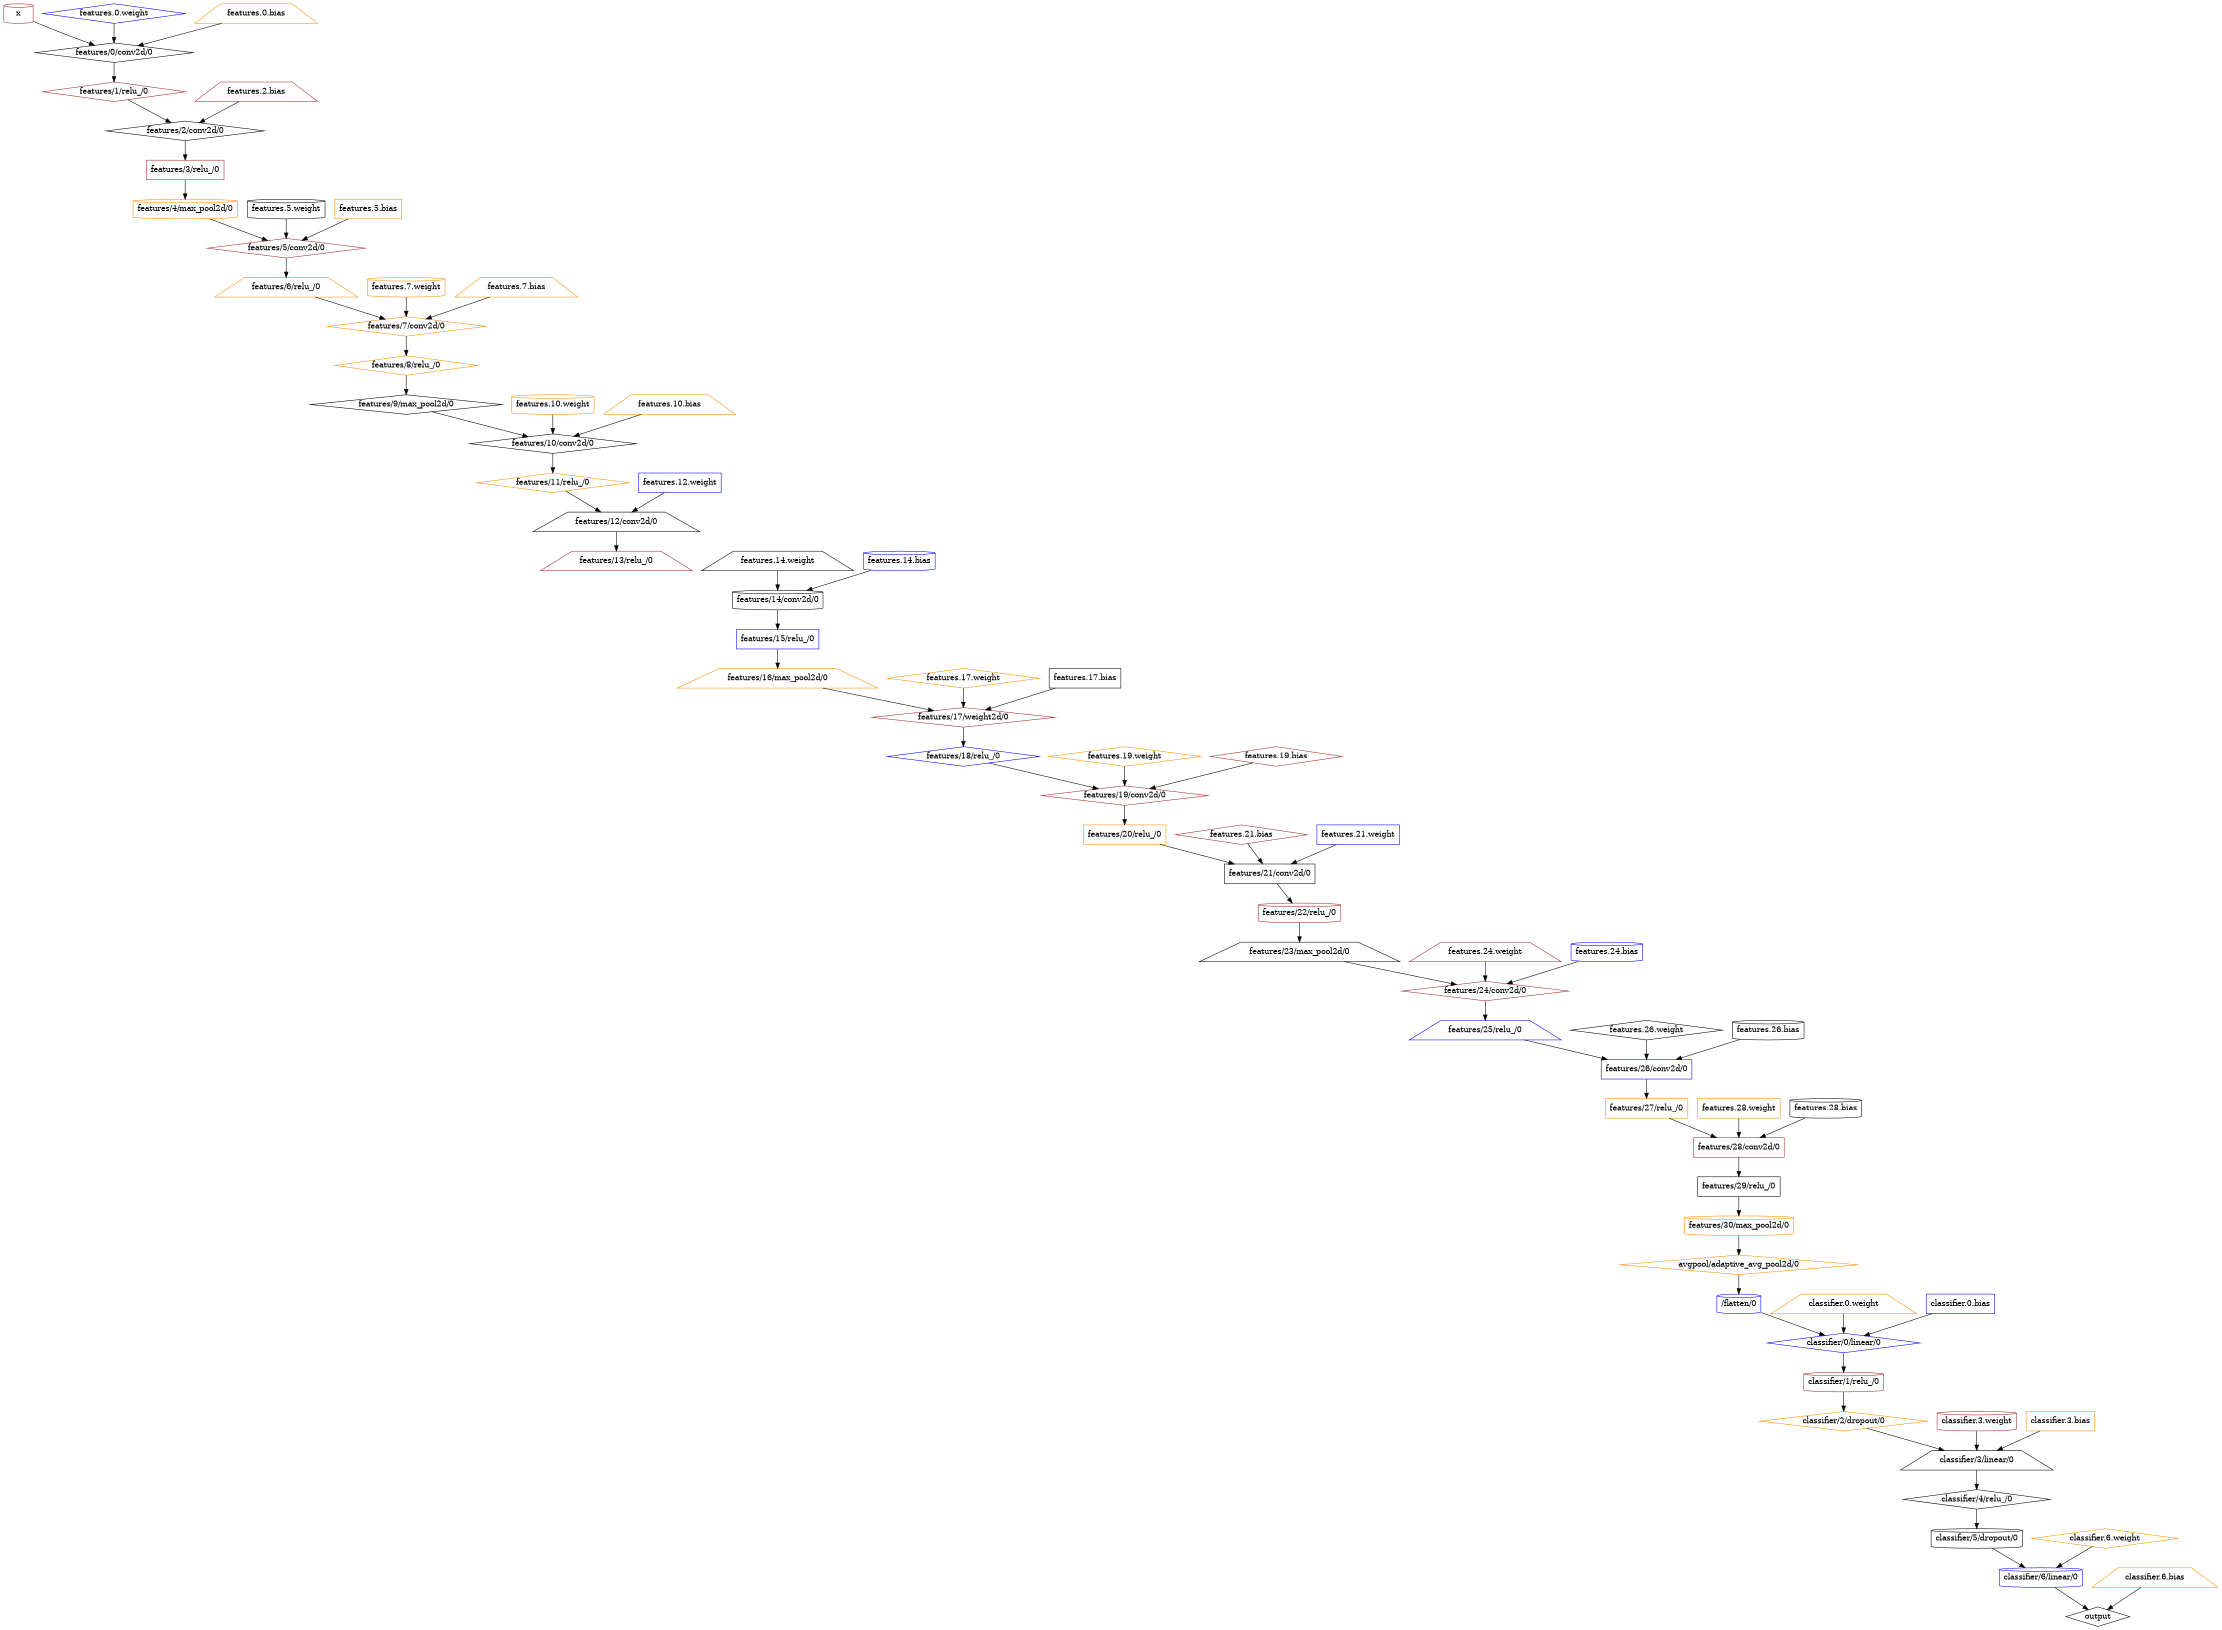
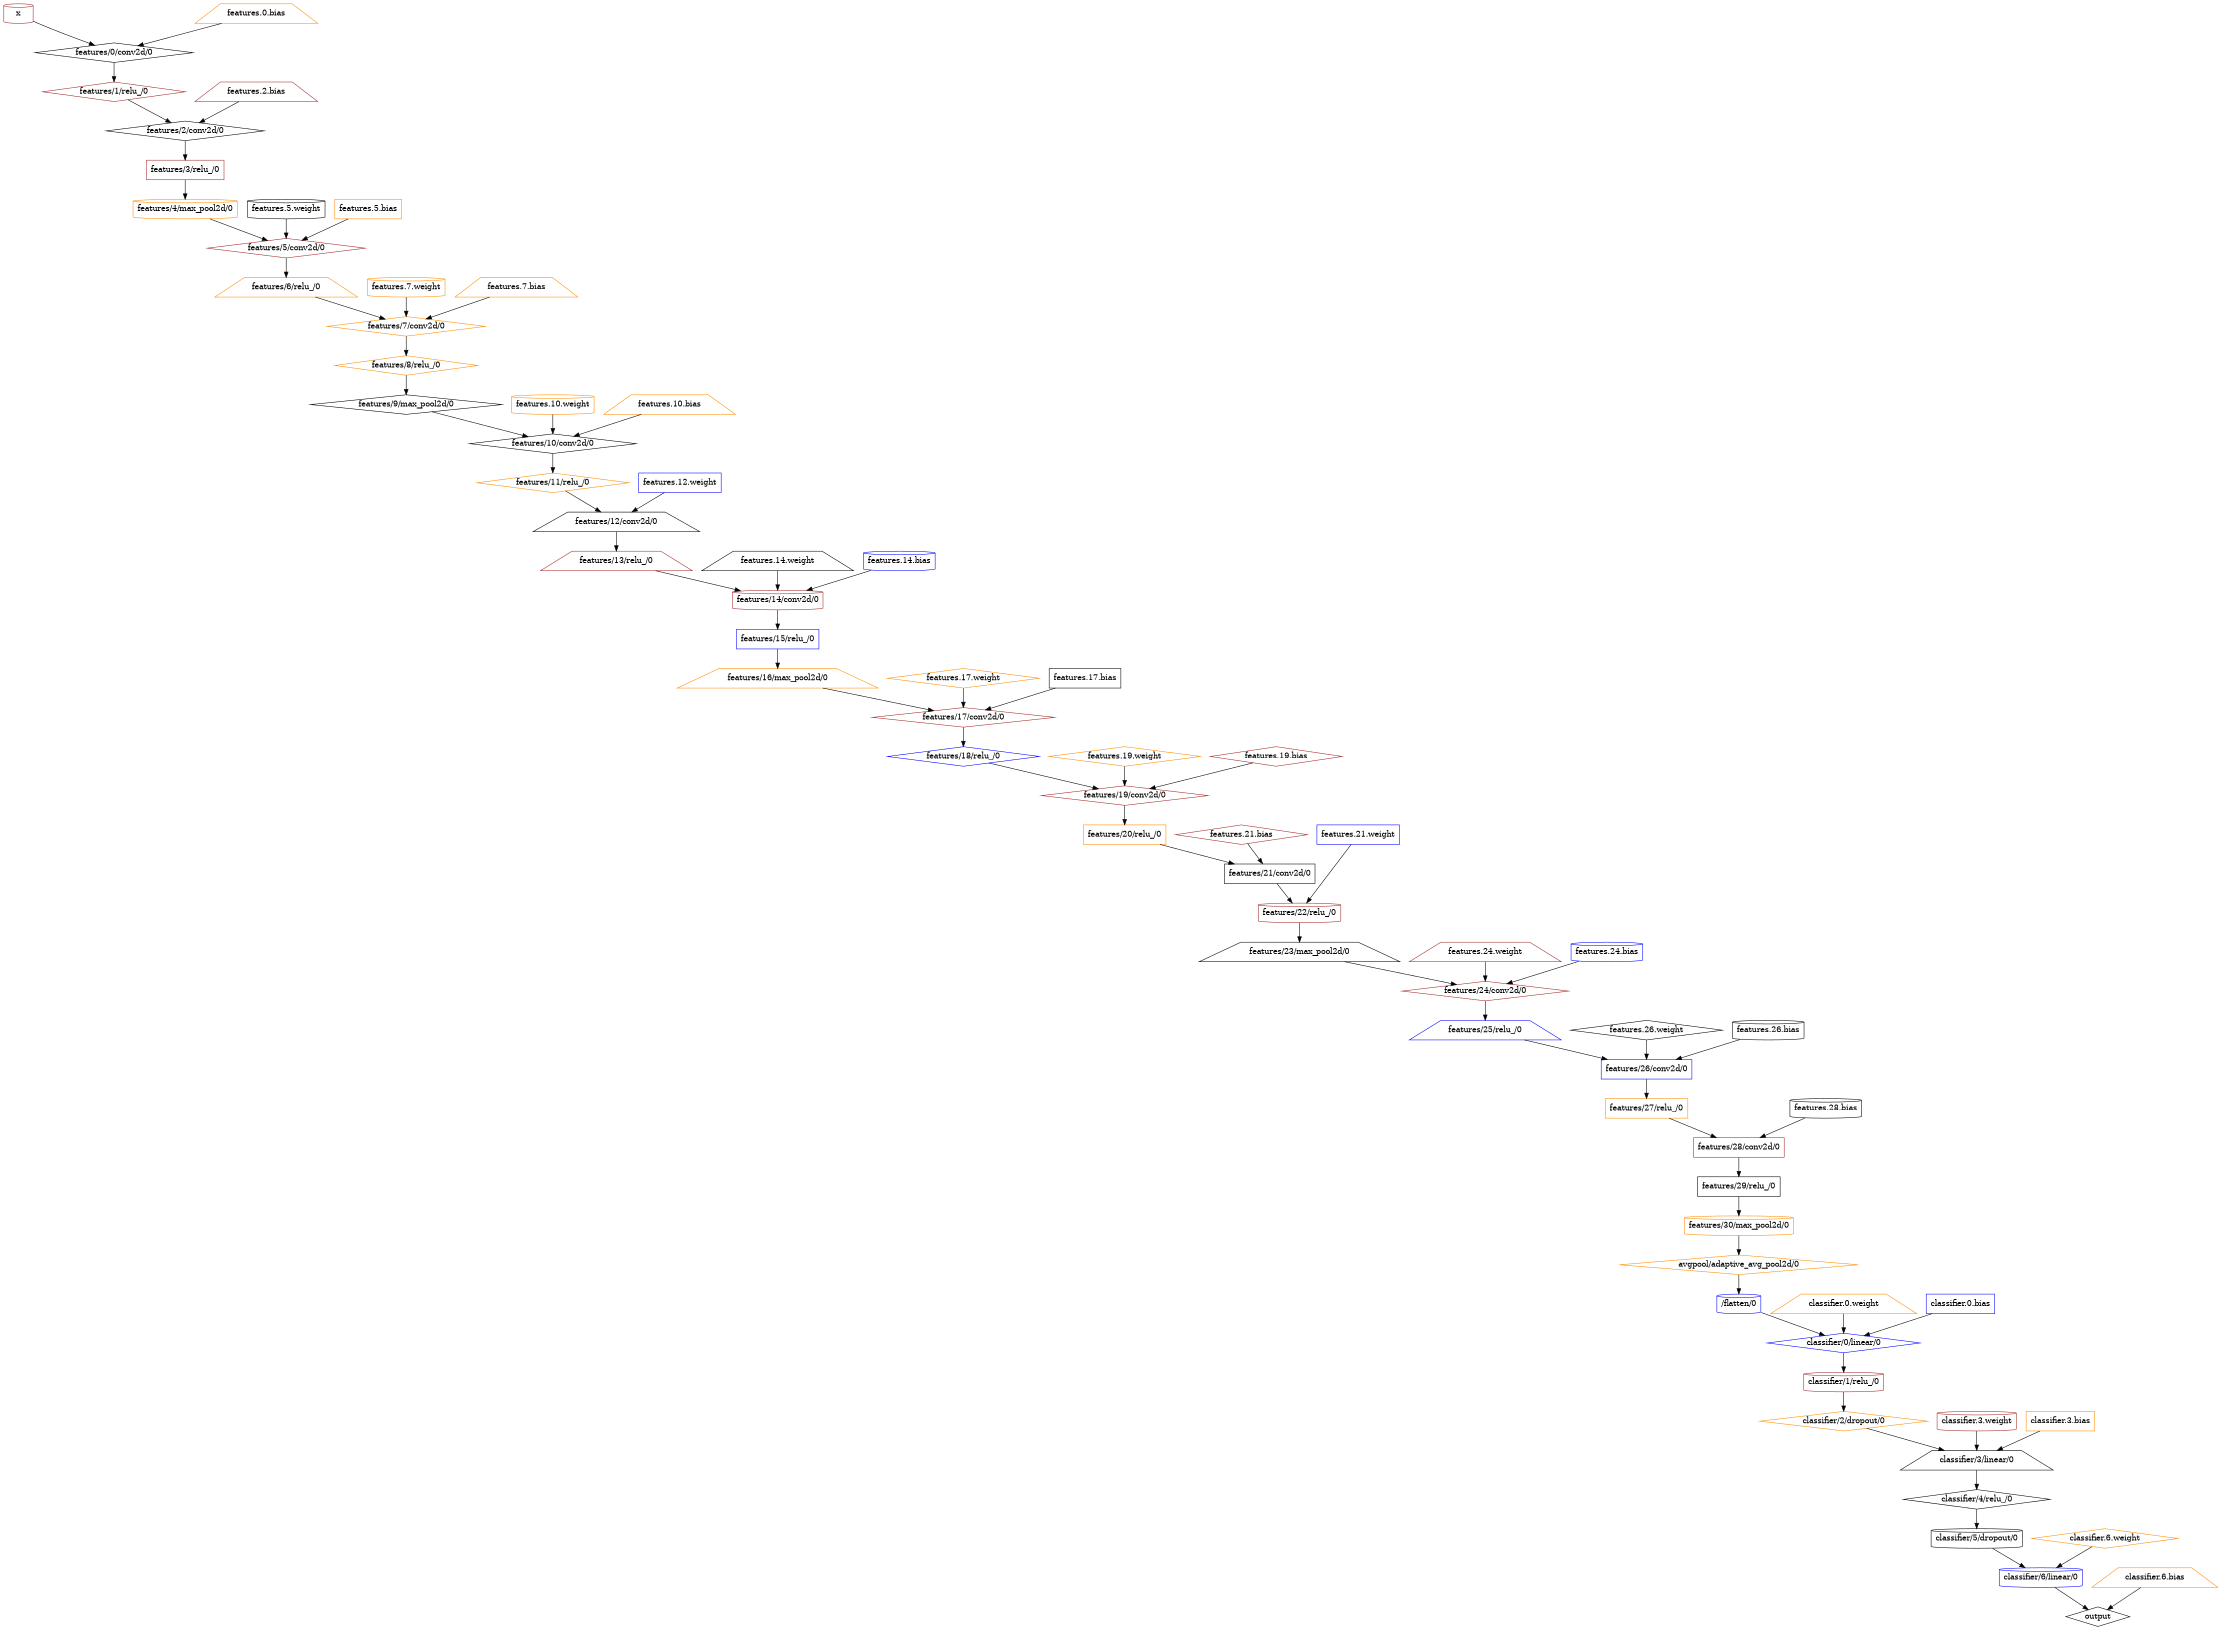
  strict digraph {
    node [color=darkorange metatype=PTConstNoopMetatype shape=diamond type=nncf_model_const]
    edge [dtype=float in_port_id=0 out_port_id=0 shape="(1, 512, 2, 2)"]
    x [color=brown metatype=PTInputNoopMetatype shape=cylinder type=nncf_model_input]
    "features/0/conv2d/0" [color=black metatype=PTConv2dMetatype type=conv2d]
    "features/1/relu_/0" [color=brown metatype=PTRELUMetatype type=relu_]
-   "features.0.weight" [color=blue]
    "features.0.bias" [shape=trapezium]
    "features/2/conv2d/0" [color=black metatype=PTConv2dMetatype type=conv2d]
    "features/3/relu_/0" [color=brown metatype=PTRELUMetatype shape=box type=relu_]
    "features.2.bias" [color=brown shape=trapezium]
    "features/4/max_pool2d/0" [metatype=PTMaxPool2dMetatype shape=cylinder type=max_pool2d]
    "features/5/conv2d/0" [color=brown metatype=PTConv2dMetatype type=conv2d]
    "features/6/relu_/0" [metatype=PTRELUMetatype shape=trapezium type=relu_]
    "features.5.weight" [color=black shape=cylinder]
    "features.5.bias" [shape=box]
    "features/7/conv2d/0" [metatype=PTConv2dMetatype type=conv2d]
    "features/8/relu_/0" [metatype=PTRELUMetatype type=relu_]
    "features.7.weight" [shape=cylinder]
    "features.7.bias" [shape=trapezium]
    "features/9/max_pool2d/0" [color=black metatype=PTMaxPool2dMetatype type=max_pool2d]
    "features/10/conv2d/0" [color=black metatype=PTConv2dMetatype type=conv2d]
    "features/11/relu_/0" [metatype=PTRELUMetatype type=relu_]
    "features.10.weight" [shape=cylinder]
    "features.10.bias" [shape=trapezium]
    "features/12/conv2d/0" [color=black metatype=PTConv2dMetatype shape=trapezium type=conv2d]
    "features/13/relu_/0" [color=brown metatype=PTRELUMetatype shape=trapezium type=relu_]
    "features.12.weight" [color=blue shape=box]
-   "features/14/conv2d/0" [color=black metatype=PTConv2dMetatype shape=cylinder type=conv2d]
+   "features/14/conv2d/0" [color=brown metatype=PTConv2dMetatype shape=cylinder type=conv2d]
    "features/15/relu_/0" [color=blue metatype=PTRELUMetatype shape=box type=relu_]
    "features.14.weight" [color=black shape=trapezium]
    "features.14.bias" [color=blue shape=cylinder]
    "features/16/max_pool2d/0" [metatype=PTMaxPool2dMetatype shape=trapezium type=max_pool2d]
-   "features/17/conv2d/0" [color=brown metatype=PTConv2dMetatype type=conv2d label="features/17/weight2d/0"]
+   "features/17/conv2d/0" [color=brown metatype=PTConv2dMetatype type=conv2d]
    "features/18/relu_/0" [color=blue metatype=PTRELUMetatype type=relu_]
    "features.17.weight"
    "features.17.bias" [color=black shape=box]
    "features/19/conv2d/0" [color=brown metatype=PTConv2dMetatype type=conv2d]
    "features/20/relu_/0" [metatype=PTRELUMetatype shape=box type=relu_]
    "features.19.weight"
    "features.19.bias" [color=brown]
    "features/21/conv2d/0" [color=black metatype=PTConv2dMetatype shape=box type=conv2d]
    "features/22/relu_/0" [color=brown metatype=PTRELUMetatype shape=cylinder type=relu_]
    "features.21.weight" [color=blue shape=box]
    "features.21.bias" [color=brown]
    "features/23/max_pool2d/0" [color=black metatype=PTMaxPool2dMetatype shape=trapezium type=max_pool2d]
    "features/24/conv2d/0" [color=brown metatype=PTConv2dMetatype type=conv2d]
    "features/25/relu_/0" [color=blue metatype=PTRELUMetatype shape=trapezium type=relu_]
    "features.24.weight" [color=brown shape=trapezium]
    "features.24.bias" [color=blue shape=cylinder]
    "features/26/conv2d/0" [color=blue metatype=PTConv2dMetatype shape=box type=conv2d]
    "features/27/relu_/0" [metatype=PTRELUMetatype shape=box type=relu_]
    "features.26.weight" [color=black]
    "features.26.bias" [color=black shape=cylinder]
    "features/28/conv2d/0" [color=brown metatype=PTConv2dMetatype shape=box type=conv2d]
    "features/29/relu_/0" [color=black metatype=PTRELUMetatype shape=box type=relu_]
-   "features.28.weight" [shape=box]
    "features.28.bias" [color=black shape=cylinder]
    "features/30/max_pool2d/0" [metatype=PTMaxPool2dMetatype shape=cylinder type=max_pool2d]
    "avgpool/adaptive_avg_pool2d/0" [metatype=PTAvgPool2dMetatype type=adaptive_avg_pool2d]
    "/flatten/0" [color=blue metatype=PTReshapeMetatype shape=cylinder type=flatten]
    "classifier/0/linear/0" [color=blue metatype=PTLinearMetatype type=linear]
    "classifier/1/relu_/0" [color=brown metatype=PTRELUMetatype shape=cylinder type=relu_]
    "classifier.0.weight" [shape=trapezium]
    "classifier.0.bias" [color=blue shape=box]
    "classifier/2/dropout/0" [metatype=PTDropoutMetatype type=dropout]
    "classifier/3/linear/0" [color=black metatype=PTLinearMetatype shape=trapezium type=linear]
    "classifier/4/relu_/0" [color=black metatype=PTRELUMetatype type=relu_]
    "classifier.3.weight" [color=brown shape=cylinder]
    "classifier.3.bias" [shape=box]
    "classifier/5/dropout/0" [color=black metatype=PTDropoutMetatype shape=cylinder type=dropout]
    "classifier/6/linear/0" [color=blue metatype=PTLinearMetatype shape=cylinder type=linear]
    output [color=black metatype=PTOutputNoopMetatype type=nncf_model_output]
    "classifier.6.weight"
    "classifier.6.bias" [shape=trapezium]
    x -> "features/0/conv2d/0" [shape="(1, 3, 32, 32)"]
    "features/0/conv2d/0" -> "features/1/relu_/0" [shape="(1, 64, 32, 32)"]
    "features/1/relu_/0" -> "features/2/conv2d/0" [shape="(1, 64, 32, 32)"]
-   "features.0.weight" -> "features/0/conv2d/0" [in_port_id=1 shape="(64, 3, 3, 3)"]
    "features.0.bias" -> "features/0/conv2d/0" [in_port_id=2 shape="(64,)"]
    "features/2/conv2d/0" -> "features/3/relu_/0" [shape="(1, 64, 32, 32)"]
    "features/3/relu_/0" -> "features/4/max_pool2d/0" [shape="(1, 64, 32, 32)"]
    "features.2.bias" -> "features/2/conv2d/0" [in_port_id=2 shape="(64,)"]
    "features/4/max_pool2d/0" -> "features/5/conv2d/0" [shape="(1, 64, 16, 16)"]
    "features/5/conv2d/0" -> "features/6/relu_/0" [shape="(1, 128, 16, 16)"]
    "features/6/relu_/0" -> "features/7/conv2d/0" [shape="(1, 128, 16, 16)"]
    "features.5.weight" -> "features/5/conv2d/0" [in_port_id=1 shape="(128, 64, 3, 3)"]
    "features.5.bias" -> "features/5/conv2d/0" [in_port_id=2 shape="(128,)"]
    "features/7/conv2d/0" -> "features/8/relu_/0" [shape="(1, 128, 16, 16)"]
    "features/8/relu_/0" -> "features/9/max_pool2d/0" [shape="(1, 128, 16, 16)"]
    "features.7.weight" -> "features/7/conv2d/0" [in_port_id=1 shape="(128, 128, 3, 3)"]
    "features.7.bias" -> "features/7/conv2d/0" [in_port_id=2 shape="(128,)"]
    "features/9/max_pool2d/0" -> "features/10/conv2d/0" [shape="(1, 128, 8, 8)"]
    "features/10/conv2d/0" -> "features/11/relu_/0" [shape="(1, 256, 8, 8)"]
    "features/11/relu_/0" -> "features/12/conv2d/0" [shape="(1, 256, 8, 8)"]
    "features.10.weight" -> "features/10/conv2d/0" [in_port_id=1 shape="(256, 128, 3, 3)"]
    "features.10.bias" -> "features/10/conv2d/0" [in_port_id=2 shape="(256,)"]
    "features/12/conv2d/0" -> "features/13/relu_/0" [shape="(1, 256, 8, 8)"]
+   "features/13/relu_/0" -> "features/14/conv2d/0" [shape="(1, 256, 8, 8)"]
    "features.12.weight" -> "features/12/conv2d/0" [in_port_id=1 shape="(256, 256, 3, 3)"]
    "features/14/conv2d/0" -> "features/15/relu_/0" [shape="(1, 256, 8, 8)"]
    "features/15/relu_/0" -> "features/16/max_pool2d/0" [shape="(1, 256, 8, 8)"]
    "features.14.weight" -> "features/14/conv2d/0" [in_port_id=1 shape="(256, 256, 3, 3)"]
    "features.14.bias" -> "features/14/conv2d/0" [in_port_id=2 shape="(256,)"]
    "features/16/max_pool2d/0" -> "features/17/conv2d/0" [shape="(1, 256, 4, 4)"]
    "features/17/conv2d/0" -> "features/18/relu_/0" [shape="(1, 512, 4, 4)"]
    "features/18/relu_/0" -> "features/19/conv2d/0" [shape="(1, 512, 4, 4)"]
    "features.17.weight" -> "features/17/conv2d/0" [in_port_id=1 shape="(512, 256, 3, 3)"]
    "features.17.bias" -> "features/17/conv2d/0" [in_port_id=2 shape="(512,)"]
    "features/19/conv2d/0" -> "features/20/relu_/0" [shape="(1, 512, 4, 4)"]
    "features/20/relu_/0" -> "features/21/conv2d/0" [shape="(1, 512, 4, 4)"]
    "features.19.weight" -> "features/19/conv2d/0" [in_port_id=1 shape="(512, 512, 3, 3)"]
    "features.19.bias" -> "features/19/conv2d/0" [in_port_id=2 shape="(512,)"]
    "features/21/conv2d/0" -> "features/22/relu_/0" [shape="(1, 512, 4, 4)"]
    "features/22/relu_/0" -> "features/23/max_pool2d/0" [shape="(1, 512, 4, 4)"]
-   "features.21.weight" -> "features/21/conv2d/0" [in_port_id=1 shape="(512, 512, 3, 3)"]
+   "features.21.weight" -> "features/22/relu_/0" [in_port_id=1 shape="(512, 512, 3, 3)"]
    "features.21.bias" -> "features/21/conv2d/0" [in_port_id=2 shape="(512,)"]
    "features/23/max_pool2d/0" -> "features/24/conv2d/0"
    "features/24/conv2d/0" -> "features/25/relu_/0"
    "features/25/relu_/0" -> "features/26/conv2d/0"
    "features.24.weight" -> "features/24/conv2d/0" [in_port_id=1 shape="(512, 512, 3, 3)"]
    "features.24.bias" -> "features/24/conv2d/0" [in_port_id=2 shape="(512,)"]
    "features/26/conv2d/0" -> "features/27/relu_/0"
    "features/27/relu_/0" -> "features/28/conv2d/0"
    "features.26.weight" -> "features/26/conv2d/0" [in_port_id=1 shape="(512, 512, 3, 3)"]
    "features.26.bias" -> "features/26/conv2d/0" [in_port_id=2 shape="(512,)"]
    "features/28/conv2d/0" -> "features/29/relu_/0"
    "features/29/relu_/0" -> "features/30/max_pool2d/0"
-   "features.28.weight" -> "features/28/conv2d/0" [in_port_id=1 shape="(512, 512, 3, 3)"]
    "features.28.bias" -> "features/28/conv2d/0" [in_port_id=2 shape="(512,)"]
    "features/30/max_pool2d/0" -> "avgpool/adaptive_avg_pool2d/0" [shape="(1, 512, 1, 1)"]
    "avgpool/adaptive_avg_pool2d/0" -> "/flatten/0" [shape="(1, 512, 7, 7)"]
    "/flatten/0" -> "classifier/0/linear/0" [shape="(1, 25088)"]
    "classifier/0/linear/0" -> "classifier/1/relu_/0" [shape="(1, 4096)"]
    "classifier/1/relu_/0" -> "classifier/2/dropout/0" [shape="(1, 4096)"]
    "classifier.0.weight" -> "classifier/0/linear/0" [in_port_id=1 shape="(4096, 25088)"]
    "classifier.0.bias" -> "classifier/0/linear/0" [in_port_id=2 shape="(4096,)"]
    "classifier/2/dropout/0" -> "classifier/3/linear/0" [shape="(1, 4096)"]
    "classifier/3/linear/0" -> "classifier/4/relu_/0" [shape="(1, 4096)"]
    "classifier/4/relu_/0" -> "classifier/5/dropout/0" [shape="(1, 4096)"]
    "classifier.3.weight" -> "classifier/3/linear/0" [in_port_id=1 shape="(4096, 4096)"]
    "classifier.3.bias" -> "classifier/3/linear/0" [in_port_id=2 shape="(4096,)"]
    "classifier/5/dropout/0" -> "classifier/6/linear/0" [shape="(1, 4096)"]
    "classifier/6/linear/0" -> output [shape="(1, 1000)"]
    "classifier.6.weight" -> "classifier/6/linear/0" [in_port_id=1 shape="(1000, 4096)"]
    "classifier.6.bias" -> output [in_port_id=2 shape="(1000,)"]
  }
